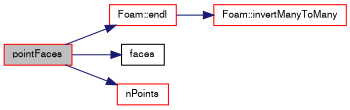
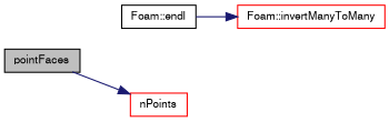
  digraph {
    rankdir=LR
    node [color=red fontname=FreeSans fontsize=10 shape=record]
    edge [color=midnightblue fontname=FreeSans fontsize=10 labelfontname=FreeSans labelfontsize=10 style=solid]
-   n1 [fillcolor=grey75 fontcolor=black height=0.2 label=pointFaces style=filled width=0.4]
-   n2 [height=0.2 label="Foam::endl" width=0.4]
-   n3 [color=black height=0.2 label=faces width=0.4]
+   n1 [color=black fillcolor=grey75 fontcolor=black height=0.2 label=pointFaces style=filled width=0.4]
+   n2 [color=black height=0.2 label="Foam::endl" width=0.4]
    n4 [height=0.2 label=nPoints width=0.4]
    n5 [height=0.2 label="Foam::invertManyToMany" width=0.4]
-   n1 -> n2
-   n1 -> n3
    n1 -> n4
    n2 -> n5
  }
